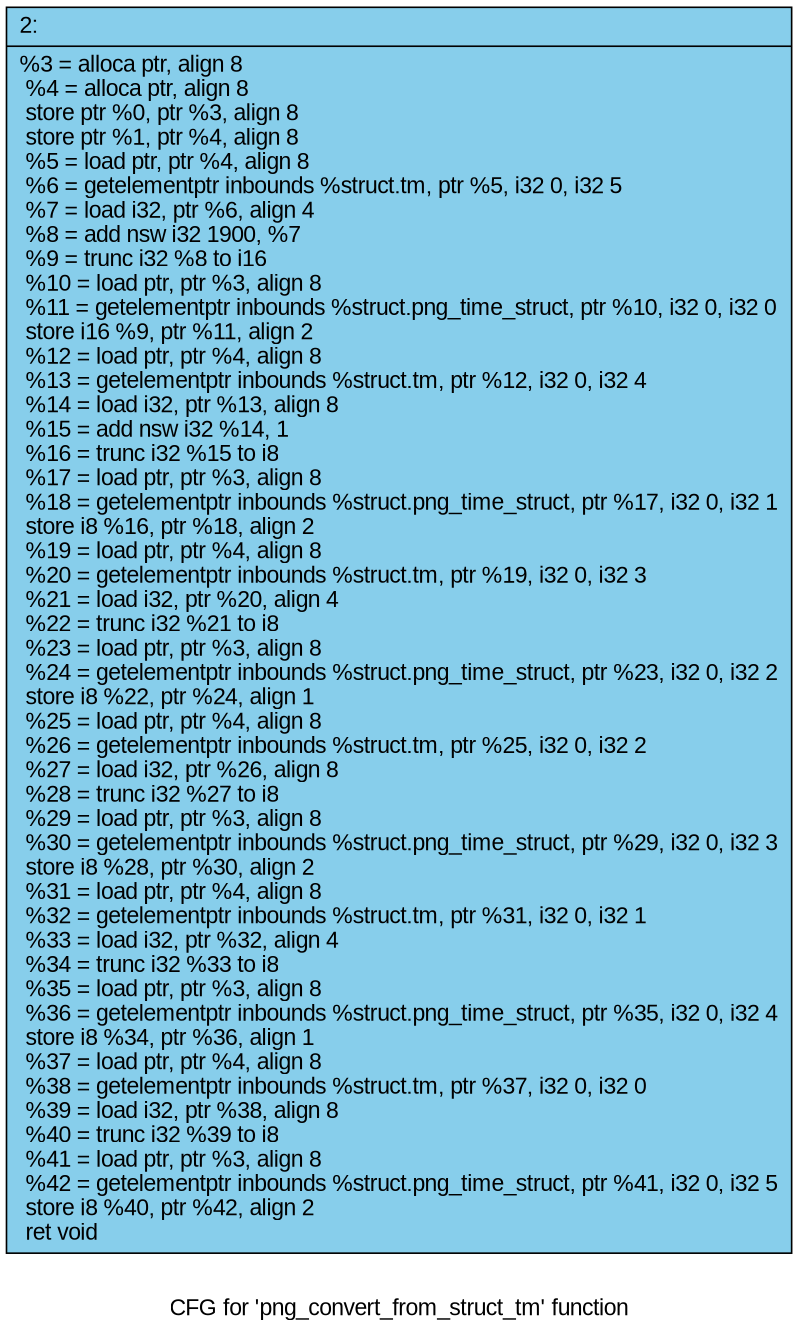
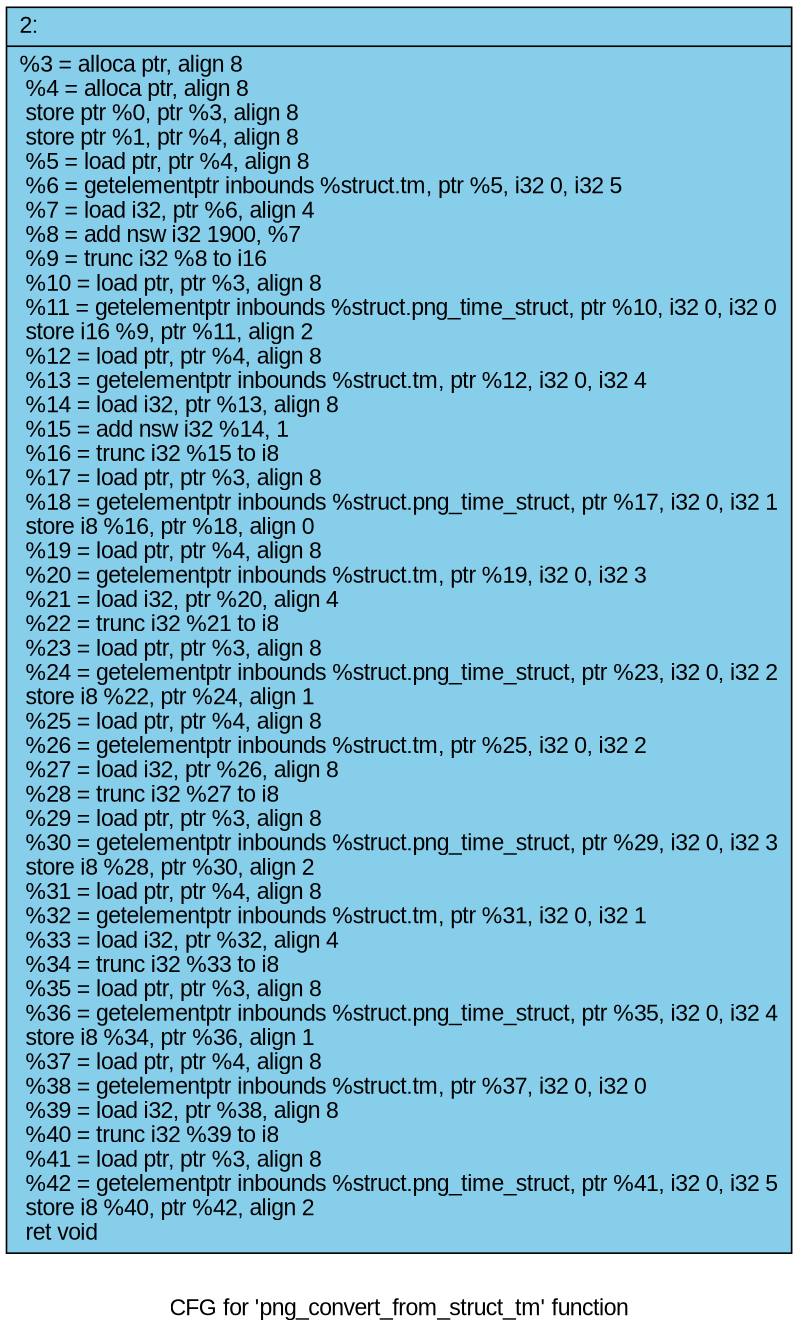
  digraph {
    label="CFG for 'png_convert_from_struct_tm' function"
    fontname="Liberation Sans"
-   n1 [color=black fillcolor=skyblue fontname="Liberation Sans" label="{2:\l|  %3 = alloca ptr, align 8\l  %4 = alloca ptr, align 8\l  store ptr %0, ptr %3, align 8\l  store ptr %1, ptr %4, align 8\l  %5 = load ptr, ptr %4, align 8\l  %6 = getelementptr inbounds %struct.tm, ptr %5, i32 0, i32 5\l  %7 = load i32, ptr %6, align 4\l  %8 = add nsw i32 1900, %7\l  %9 = trunc i32 %8 to i16\l  %10 = load ptr, ptr %3, align 8\l  %11 = getelementptr inbounds %struct.png_time_struct, ptr %10, i32 0, i32 0\l  store i16 %9, ptr %11, align 2\l  %12 = load ptr, ptr %4, align 8\l  %13 = getelementptr inbounds %struct.tm, ptr %12, i32 0, i32 4\l  %14 = load i32, ptr %13, align 8\l  %15 = add nsw i32 %14, 1\l  %16 = trunc i32 %15 to i8\l  %17 = load ptr, ptr %3, align 8\l  %18 = getelementptr inbounds %struct.png_time_struct, ptr %17, i32 0, i32 1\l  store i8 %16, ptr %18, align 2\l  %19 = load ptr, ptr %4, align 8\l  %20 = getelementptr inbounds %struct.tm, ptr %19, i32 0, i32 3\l  %21 = load i32, ptr %20, align 4\l  %22 = trunc i32 %21 to i8\l  %23 = load ptr, ptr %3, align 8\l  %24 = getelementptr inbounds %struct.png_time_struct, ptr %23, i32 0, i32 2\l  store i8 %22, ptr %24, align 1\l  %25 = load ptr, ptr %4, align 8\l  %26 = getelementptr inbounds %struct.tm, ptr %25, i32 0, i32 2\l  %27 = load i32, ptr %26, align 8\l  %28 = trunc i32 %27 to i8\l  %29 = load ptr, ptr %3, align 8\l  %30 = getelementptr inbounds %struct.png_time_struct, ptr %29, i32 0, i32 3\l  store i8 %28, ptr %30, align 2\l  %31 = load ptr, ptr %4, align 8\l  %32 = getelementptr inbounds %struct.tm, ptr %31, i32 0, i32 1\l  %33 = load i32, ptr %32, align 4\l  %34 = trunc i32 %33 to i8\l  %35 = load ptr, ptr %3, align 8\l  %36 = getelementptr inbounds %struct.png_time_struct, ptr %35, i32 0, i32 4\l  store i8 %34, ptr %36, align 1\l  %37 = load ptr, ptr %4, align 8\l  %38 = getelementptr inbounds %struct.tm, ptr %37, i32 0, i32 0\l  %39 = load i32, ptr %38, align 8\l  %40 = trunc i32 %39 to i8\l  %41 = load ptr, ptr %3, align 8\l  %42 = getelementptr inbounds %struct.png_time_struct, ptr %41, i32 0, i32 5\l  store i8 %40, ptr %42, align 2\l  ret void\l}" shape=record style=filled]
+   n1 [color=black fillcolor=skyblue fontname="Liberation Sans" label="{2:\l|  %3 = alloca ptr, align 8\l  %4 = alloca ptr, align 8\l  store ptr %0, ptr %3, align 8\l  store ptr %1, ptr %4, align 8\l  %5 = load ptr, ptr %4, align 8\l  %6 = getelementptr inbounds %struct.tm, ptr %5, i32 0, i32 5\l  %7 = load i32, ptr %6, align 4\l  %8 = add nsw i32 1900, %7\l  %9 = trunc i32 %8 to i16\l  %10 = load ptr, ptr %3, align 8\l  %11 = getelementptr inbounds %struct.png_time_struct, ptr %10, i32 0, i32 0\l  store i16 %9, ptr %11, align 2\l  %12 = load ptr, ptr %4, align 8\l  %13 = getelementptr inbounds %struct.tm, ptr %12, i32 0, i32 4\l  %14 = load i32, ptr %13, align 8\l  %15 = add nsw i32 %14, 1\l  %16 = trunc i32 %15 to i8\l  %17 = load ptr, ptr %3, align 8\l  %18 = getelementptr inbounds %struct.png_time_struct, ptr %17, i32 0, i32 1\l  store i8 %16, ptr %18, align 0\l  %19 = load ptr, ptr %4, align 8\l  %20 = getelementptr inbounds %struct.tm, ptr %19, i32 0, i32 3\l  %21 = load i32, ptr %20, align 4\l  %22 = trunc i32 %21 to i8\l  %23 = load ptr, ptr %3, align 8\l  %24 = getelementptr inbounds %struct.png_time_struct, ptr %23, i32 0, i32 2\l  store i8 %22, ptr %24, align 1\l  %25 = load ptr, ptr %4, align 8\l  %26 = getelementptr inbounds %struct.tm, ptr %25, i32 0, i32 2\l  %27 = load i32, ptr %26, align 8\l  %28 = trunc i32 %27 to i8\l  %29 = load ptr, ptr %3, align 8\l  %30 = getelementptr inbounds %struct.png_time_struct, ptr %29, i32 0, i32 3\l  store i8 %28, ptr %30, align 2\l  %31 = load ptr, ptr %4, align 8\l  %32 = getelementptr inbounds %struct.tm, ptr %31, i32 0, i32 1\l  %33 = load i32, ptr %32, align 4\l  %34 = trunc i32 %33 to i8\l  %35 = load ptr, ptr %3, align 8\l  %36 = getelementptr inbounds %struct.png_time_struct, ptr %35, i32 0, i32 4\l  store i8 %34, ptr %36, align 1\l  %37 = load ptr, ptr %4, align 8\l  %38 = getelementptr inbounds %struct.tm, ptr %37, i32 0, i32 0\l  %39 = load i32, ptr %38, align 8\l  %40 = trunc i32 %39 to i8\l  %41 = load ptr, ptr %3, align 8\l  %42 = getelementptr inbounds %struct.png_time_struct, ptr %41, i32 0, i32 5\l  store i8 %40, ptr %42, align 2\l  ret void\l}" shape=record style=filled]
  }
